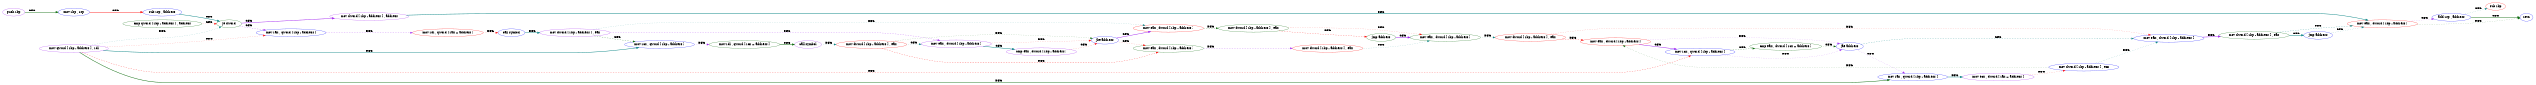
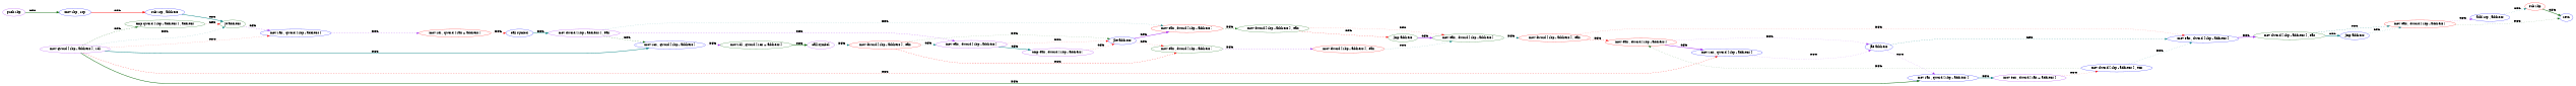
  digraph {
    rankdir=LR
    node [color=blue]
    edge [color=teal style=dotted]
    n1 [color=purple label="push rbp"]
    n2 [label="mov rbp , rsp"]
    n3 [label="sub rsp , address"]
-   n4 [color=darkgreen label="je dword"]
+   n4 [color=darkgreen label="je address"]
    n5 [color=purple label="mov qword [ rbp - address ] , rdi"]
    n6 [color=darkgreen label="cmp qword [ rbp - address ] , address"]
    n7 [label="mov rax , qword [ rbp - address ]"]
    n8 [label="mov rcx , qword [ rbp - address ]"]
    n9 [label="mov rax , qword [ rbp - address ]"]
    n10 [label="mov rcx , qword [ rbp - address ]"]
-   n11 [color=purple label="mov dword [ rbp - address ] , address"]
    n12 [color=red label="mov rdi , qword [ rax + address ]"]
    n13 [color=darkgreen label="mov rdi , qword [ rcx + address ]"]
    n14 [color=purple label="mov ecx , dword [ rax + address ]"]
    n15 [label="jae address"]
-   n16 [color=darkgreen label="cmp eax , dword [ rcx + address ]"]
    n17 [color=red label="mov eax , dword [ rbp - address ]"]
    n18 [label="add rsp , address"]
    n19 [label=retn]
    n20 [label="call symbol"]
    n21 [color=red label="sub rbp"]
    n22 [color=purple label="mov dword [ rbp - address ] , eax"]
    n23 [color=purple label="mov eax , dword [ rbp - address ]"]
    n24 [color=red label="mov eax , dword [ rbp - address ]"]
    n25 [label="jbe address"]
    n26 [color=purple label="cmp eax , dword [ rbp - address ]"]
    n27 [color=darkgreen label="mov dword [ rbp - address ] , eax"]
    n28 [color=purple label="call symbol"]
    n29 [color=red label="mov dword [ rbp - address ] , eax"]
    n30 [color=darkgreen label="mov eax , dword [ rbp - address ]"]
    n31 [color=red label="mov dword [ rbp - address ] , eax"]
    n32 [color=darkgreen label="mov eax , dword [ rbp - address ]"]
    n33 [color=darkgreen label="jmp address"]
    n34 [color=red label="mov dword [ rbp - address ] , eax"]
    n35 [label="mov eax , dword [ rbp - address ]"]
    n36 [color=red label="mov eax , dword [ rbp - address ]"]
    n37 [color=darkgreen label="mov dword [ rbp - address ] , eax"]
    n38 [label="jmp address"]
    n39 [label="mov dword [ rbp - address ] , ecx"]
    n1 -> n2 [color=darkgreen label=CFG style=bold]
    n2 -> n3 [color=red label=CFG style=bold]
    n3 -> n4 [label=CFG style=bold]
    n4 -> n7 [color=purple label=CFG style=dashed]
-   n4 -> n11 [color=purple label=CFG style=bold]
    n5 -> n4 [label=DFG]
+   n5 -> n6 [color=darkgreen label=CFG style=dashed]
    n5 -> n7 [color=red label=DFG]
    n5 -> n8 [label=DFG style=bold]
    n5 -> n9 [color=darkgreen label=DFG style=bold]
    n5 -> n10 [color=red label=DFG style=dashed]
    n6 -> n4 [color=red label=CFG]
    n7 -> n12 [color=purple label=DFG style=dashed]
    n8 -> n13 [color=purple label=DFG]
    n9 -> n14 [label=DFG style=bold]
    n10 -> n15 [color=purple label=DFG]
-   n10 -> n16 [color=darkgreen label=CFG style=dashed]
-   n11 -> n17 [label=DFG style=bold]
    n12 -> n20 [color=red label=DFG]
    n13 -> n28 [color=darkgreen label=DFG style=bold]
    n14 -> n39 [color=red label=DFG]
    n15 -> n9 [color=purple label=CFG]
    n15 -> n35 [label=CFG style=dashed]
-   n16 -> n15 [color=darkgreen label=CFG]
    n17 -> n18 [color=purple label=CFG]
    n17 -> n19 [color=darkgreen label=DFG]
    n18 -> n21 [label=CFG]
    n20 -> n22 [label=DFG style=bold]
-   n18 -> n19 [color=darkgreen label=CFG style=bold]
+   n21 -> n19 [color=darkgreen label=CFG style=bold]
    n22 -> n8 [color=darkgreen label=CFG style=dashed]
    n22 -> n23 [color=purple label=DFG style=dashed]
    n22 -> n24 [label=DFG]
    n23 -> n25 [color=red label=DFG]
    n23 -> n26 [label=CFG style=bold]
    n24 -> n27 [color=darkgreen label=DFG style=dashed]
    n25 -> n24 [color=purple label=CFG style=bold]
    n25 -> n30 [color=red label=CFG]
    n26 -> n25 [color=red label=CFG]
    n27 -> n32 [color=red label=DFG]
    n27 -> n33 [color=red label=CFG style=dashed]
    n28 -> n29 [label=DFG]
    n29 -> n23 [label=CFG]
    n29 -> n25 [color=darkgreen label=DFG]
    n29 -> n30 [color=red label=DFG style=dashed]
    n30 -> n31 [color=purple label=DFG style=dashed]
    n31 -> n32 [label=DFG]
    n32 -> n34 [label=DFG]
    n33 -> n32 [color=purple label=CFG style=bold]
    n34 -> n35 [color=red label=DFG]
    n34 -> n36 [color=red label=DFG style=dashed]
    n35 -> n37 [color=purple label=DFG style=bold]
    n36 -> n10 [color=purple label=CFG style=bold]
    n36 -> n15 [color=purple label=DFG]
    n37 -> n17 [label=DFG style=dashed]
    n37 -> n38 [label=CFG style=bold]
    n38 -> n17 [label=CFG]
    n39 -> n35 [label=DFG]
    n39 -> n36 [color=darkgreen label=DFG]
  }
